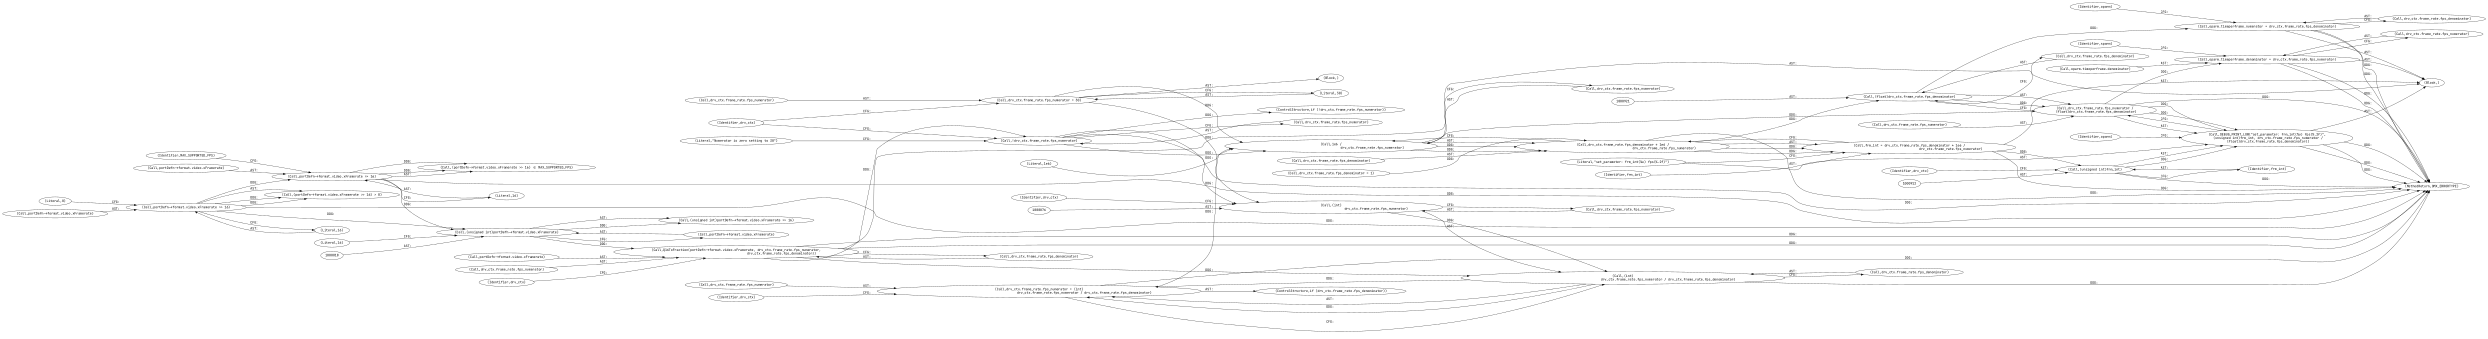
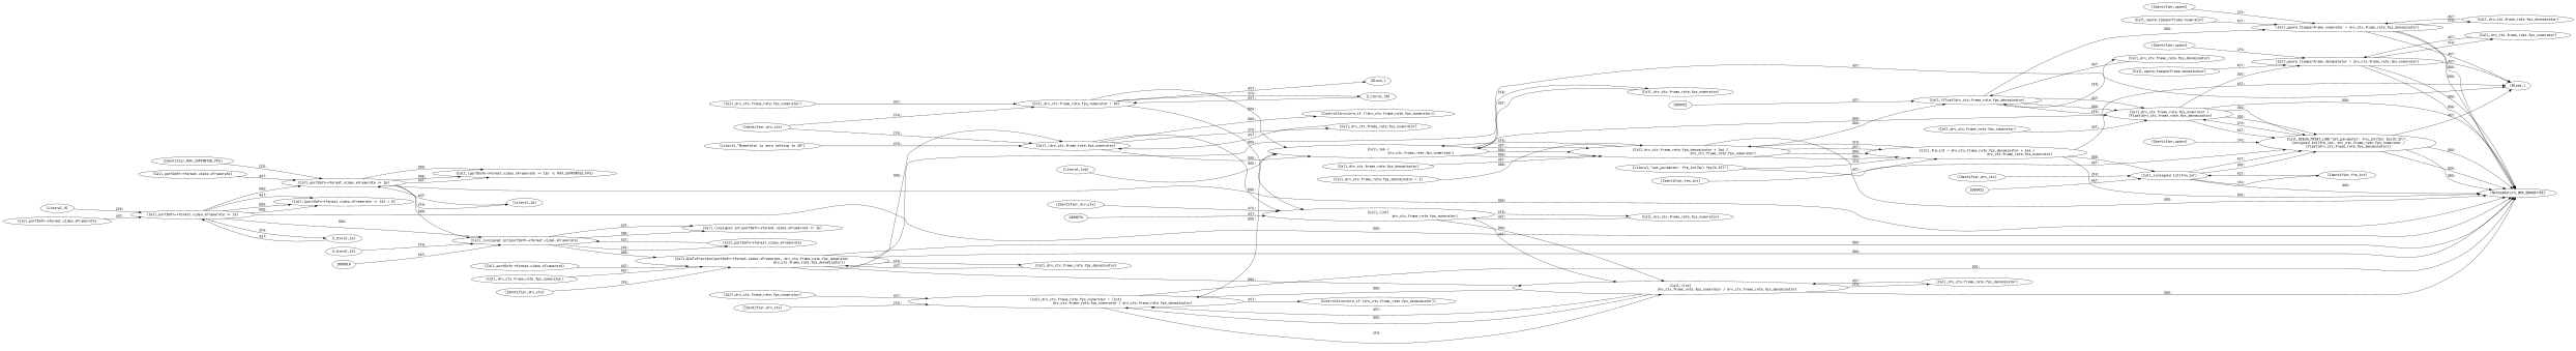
  digraph {
    fontname="JetBrains Mono"
    rankdir=LR
    node [fontname="JetBrains Mono"]
    edge [fontname="JetBrains Mono"]
    n1 [label="(Call,drv_ctx.frame_rate.fps_numerator = (int)\n                                               drv_ctx.frame_rate.fps_numerator / drv_ctx.frame_rate.fps_denominator)"]
    n2 [label="(Call,(int)\n                                               drv_ctx.frame_rate.fps_numerator / drv_ctx.frame_rate.fps_denominator)"]
    n3 [label="(Call,1e6 /\n                                           drv_ctx.frame_rate.fps_numerator)"]
    n4 [label="(ControlStructure,if (drv_ctx.frame_rate.fps_denominator))"]
    n5 [label="(MethodReturn,OMX_ERRORTYPE)"]
    n6 [label="(Call,drv_ctx.frame_rate.fps_denominator)"]
    n7 [label="(Call,drv_ctx.frame_rate.fps_denominator * 1e6 /\n                                           drv_ctx.frame_rate.fps_numerator)"]
    n8 [label="(Call,drv_ctx.frame_rate.fps_numerator /\n (float)drv_ctx.frame_rate.fps_denominator)"]
    n9 [label="(Call,drv_ctx.frame_rate.fps_numerator)"]
    n10 [label="(Call,(int)\n                                               drv_ctx.frame_rate.fps_numerator)"]
    n11 [label="(Call,drv_ctx.frame_rate.fps_numerator)"]
    n12 [label="(Call,drv_ctx.frame_rate.fps_numerator = 30)"]
    n13 [label="(Literal,30)"]
    n14 [label="(Block,)"]
    n15 [label="(Call,!drv_ctx.frame_rate.fps_numerator)"]
    n16 [label="(ControlStructure,if (!drv_ctx.frame_rate.fps_numerator))"]
    n17 [label="(Call,drv_ctx.frame_rate.fps_numerator)"]
    n18 [label="(Call,Q16ToFraction(portDefn->format.video.xFramerate, drv_ctx.frame_rate.fps_numerator,\n                                               drv_ctx.frame_rate.fps_denominator))"]
    n19 [label="(Call,drv_ctx.frame_rate.fps_denominator)"]
    n20 [label="(Block,)"]
    n21 [label="(Call,(unsigned int)portDefn->format.video.xFramerate)"]
    n22 [label="(Call,portDefn->format.video.xFramerate)"]
    n23 [label="(Call,(unsigned int)portDefn->format.video.xFramerate >> 16)"]
    n24 [label="(Call,portDefn->format.video.xFramerate >> 16)"]
    n25 [label="(Call,portDefn->format.video.xFramerate >> 16)"]
    n26 [label="(Literal,16)"]
    n27 [label="(Call,(portDefn->format.video.xFramerate >> 16) > 0)"]
    n28 [label="(Literal,16)"]
    n29 [label="(Call,(portDefn->format.video.xFramerate >> 16) <= MAX_SUPPORTED_FPS)"]
    n30 [label="(Call,frm_int = drv_ctx.frame_rate.fps_denominator * 1e6 /\n                                           drv_ctx.frame_rate.fps_numerator)"]
    n31 [label="(Call,(float)drv_ctx.frame_rate.fps_denominator)"]
    n32 [label="(Call,DEBUG_PRINT_LOW(\"set_parameter: frm_int(%u) fps(%.2f)\",\n (unsigned int)frm_int, drv_ctx.frame_rate.fps_numerator /\n (float)drv_ctx.frame_rate.fps_denominator))"]
    n33 [label="(Call,oparm.timeperframe.denominator = drv_ctx.frame_rate.fps_numerator)"]
    n34 [label="(Call,(unsigned int)frm_int)"]
    n35 [label="(Call,oparm.timeperframe.numerator = drv_ctx.frame_rate.fps_denominator)"]
    n36 [label="(Call,drv_ctx.frame_rate.fps_denominator)"]
    n37 [label="(Identifier,frm_int)"]
    n38 [label="(Call,drv_ctx.frame_rate.fps_denominator)"]
    n39 [label="(Call,drv_ctx.frame_rate.fps_numerator)"]
    n40 [label="(Identifier,sparm)"]
    n41 [label="(Identifier,MAX_SUPPORTED_FPS)"]
    n42 [label="(Call,drv_ctx.frame_rate.fps_numerator)"]
    n43 [label="(Literal,0)"]
    n44 [label="(Identifier,drv_ctx)"]
    n45 [label="(Identifier,oparm)"]
    n46 [label="(Identifier,frm_int)"]
    n47 [label="(Identifier,drv_ctx)"]
    n48 [label="(Identifier,drv_ctx)"]
    n49 [label="(Identifier,drv_ctx)"]
    n50 [label="(Call,portDefn->format.video.xFramerate)"]
    n51 [label="(Literal,16)"]
    n52 [label="(Call,drv_ctx.frame_rate.fps_denominator = 1)"]
    n53 [label="(Call,drv_ctx.frame_rate.fps_denominator)"]
    n54 [label="(Call,drv_ctx.frame_rate.fps_numerator)"]
    n55 [label="(Call,portDefn->format.video.xFramerate)"]
    n56 [label="(Call,drv_ctx.frame_rate.fps_numerator)"]
    n57 [label="(Call,oparm.timeperframe.denominator)"]
    n58 [label="(Literal,1e6)"]
    n59 [label="(Identifier,oparm)"]
    n60 [label="(Call,portDefn->format.video.xFramerate)"]
    n61 [label="(Literal,\"set_parameter: frm_int(%u) fps(%.2f)\")"]
    n62 [label="(Literal,\"Numerator is zero setting to 30\")"]
    n63 [label="(Call,drv_ctx.frame_rate.fps_numerator)"]
    n64 [label="(Identifier,drv_ctx)"]
+   n65 [label="(Call,oparm.timeperframe.numerator)"]
    1000876
    1000818
    1000912
    1000921
    n1 -> n2 [label="CFG: "]
    n1 -> n3 [label="DDG: "]
    n1 -> n4 [label="AST: "]
    n1 -> n5 [label="DDG: "]
    n2 -> n1 [label="AST: "]
    n2 -> n1 [label="DDG: "]
    n2 -> n1 [label="DDG: "]
    n2 -> n5 [label="DDG: "]
    n2 -> n6 [label="CFG: "]
    n3 -> n7 [label="AST: "]
    n3 -> n7 [label="DDG: "]
    n3 -> n7 [label="DDG: "]
    n3 -> n8 [label="DDG: "]
    n3 -> n9 [label="CFG: "]
    n6 -> n2 [label="AST: "]
    n7 -> n3 [label="CFG: "]
    n7 -> n5 [label="DDG: "]
    n7 -> n30 [label="AST: "]
    n7 -> n30 [label="DDG: "]
    n7 -> n30 [label="DDG: "]
    n7 -> n31 [label="DDG: "]
    n8 -> n5 [label="DDG: "]
    n8 -> n31 [label="CFG: "]
    n8 -> n32 [label="AST: "]
    n8 -> n32 [label="DDG: "]
    n8 -> n32 [label="DDG: "]
    n8 -> n33 [label="DDG: "]
    n9 -> n3 [label="AST: "]
    n10 -> n2 [label="AST: "]
    n10 -> n2 [label="DDG: "]
    n10 -> n11 [label="CFG: "]
    n11 -> n10 [label="AST: "]
    n12 -> n3 [label="DDG: "]
    n12 -> n10 [label="DDG: "]
    n12 -> n13 [label="CFG: "]
    n12 -> n14 [label="AST: "]
    n13 -> n12 [label="AST: "]
    n15 -> n3 [label="DDG: "]
-   n15 -> n5 [label="DDG: "]
    n15 -> n10 [label="DDG: "]
    n15 -> n16 [label="DDG: "]
    n15 -> n17 [label="CFG: "]
    n17 -> n15 [label="AST: "]
    n18 -> n2 [label="DDG: "]
    n18 -> n5 [label="DDG: "]
    n18 -> n5 [label="DDG: "]
    n18 -> n15 [label="DDG: "]
    n18 -> n19 [label="CFG: "]
    n18 -> n20 [label="AST: "]
    n19 -> n18 [label="AST: "]
    n21 -> n18 [label="DDG: "]
    n21 -> n22 [label="CFG: "]
    n21 -> n23 [label="AST: "]
    n21 -> n23 [label="DDG: "]
    n22 -> n21 [label="AST: "]
    n24 -> n5 [label="DDG: "]
    n24 -> n21 [label="DDG: "]
    n24 -> n25 [label="DDG: "]
    n24 -> n26 [label="CFG: "]
    n24 -> n27 [label="AST: "]
    n24 -> n27 [label="DDG: "]
    n24 -> n27 [label="DDG: "]
    n25 -> n5 [label="DDG: "]
    n25 -> n21 [label="DDG: "]
    n25 -> n28 [label="CFG: "]
    n25 -> n29 [label="AST: "]
    n25 -> n29 [label="DDG: "]
    n25 -> n29 [label="DDG: "]
    n26 -> n24 [label="AST: "]
    n28 -> n25 [label="AST: "]
    n30 -> n5 [label="DDG: "]
    n30 -> n7 [label="CFG: "]
    n30 -> n20 [label="AST: "]
    n30 -> n34 [label="DDG: "]
    n31 -> n8 [label="AST: "]
    n31 -> n8 [label="DDG: "]
    n31 -> n35 [label="DDG: "]
    n31 -> n36 [label="CFG: "]
    n32 -> n5 [label="DDG: "]
    n32 -> n5 [label="DDG: "]
    n32 -> n5 [label="DDG: "]
    n32 -> n8 [label="CFG: "]
    n32 -> n20 [label="AST: "]
    n33 -> n5 [label="DDG: "]
    n33 -> n5 [label="DDG: "]
    n33 -> n20 [label="AST: "]
    n33 -> n39 [label="CFG: "]
    n34 -> n5 [label="DDG: "]
    n34 -> n32 [label="AST: "]
    n34 -> n32 [label="DDG: "]
    n34 -> n37 [label="CFG: "]
    n35 -> n5 [label="DDG: "]
    n35 -> n5 [label="DDG: "]
    n35 -> n20 [label="AST: "]
    n35 -> n38 [label="CFG: "]
    n36 -> n31 [label="AST: "]
    n37 -> n34 [label="AST: "]
    n38 -> n35 [label="AST: "]
    n39 -> n33 [label="AST: "]
    n40 -> n33 [label="CFG: "]
    n41 -> n25 [label="CFG: "]
    n42 -> n8 [label="AST: "]
    n43 -> n24 [label="CFG: "]
    n44 -> n1 [label="CFG: "]
    n45 -> n35 [label="CFG: "]
    n46 -> n30 [label="AST: "]
    n47 -> n10 [label="CFG: "]
    n48 -> n12 [label="CFG: "]
    n48 -> n15 [label="CFG: "]
    n49 -> n18 [label="CFG: "]
    n50 -> n18 [label="AST: "]
    n51 -> n21 [label="CFG: "]
    n52 -> n7 [label="DDG: "]
    n53 -> n7 [label="AST: "]
    n54 -> n12 [label="AST: "]
    n55 -> n24 [label="AST: "]
    n56 -> n18 [label="AST: "]
    n57 -> n33 [label="AST: "]
    n58 -> n3 [label="DDG: "]
    n59 -> n32 [label="CFG: "]
    n60 -> n25 [label="AST: "]
    n61 -> n30 [label="CFG: "]
    n61 -> n32 [label="AST: "]
    n62 -> n15 [label="CFG: "]
    n63 -> n1 [label="AST: "]
    n64 -> n34 [label="CFG: "]
+   n65 -> n35 [label="AST: "]
    1000876 -> n10 [label="AST: "]
    1000818 -> n21 [label="AST: "]
    1000912 -> n34 [label="AST: "]
    1000921 -> n31 [label="AST: "]
  }
